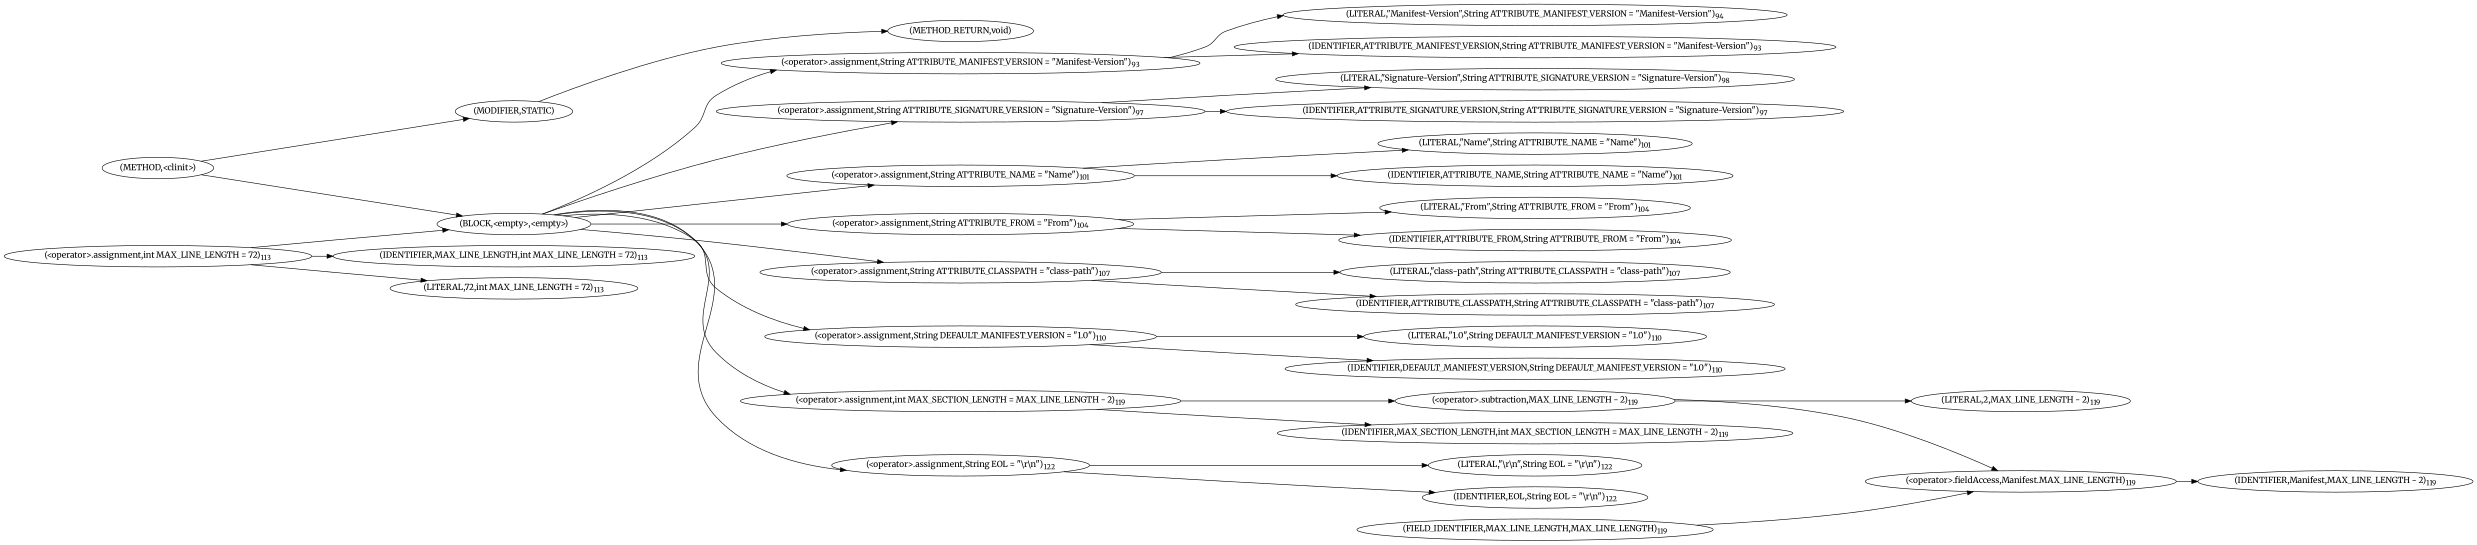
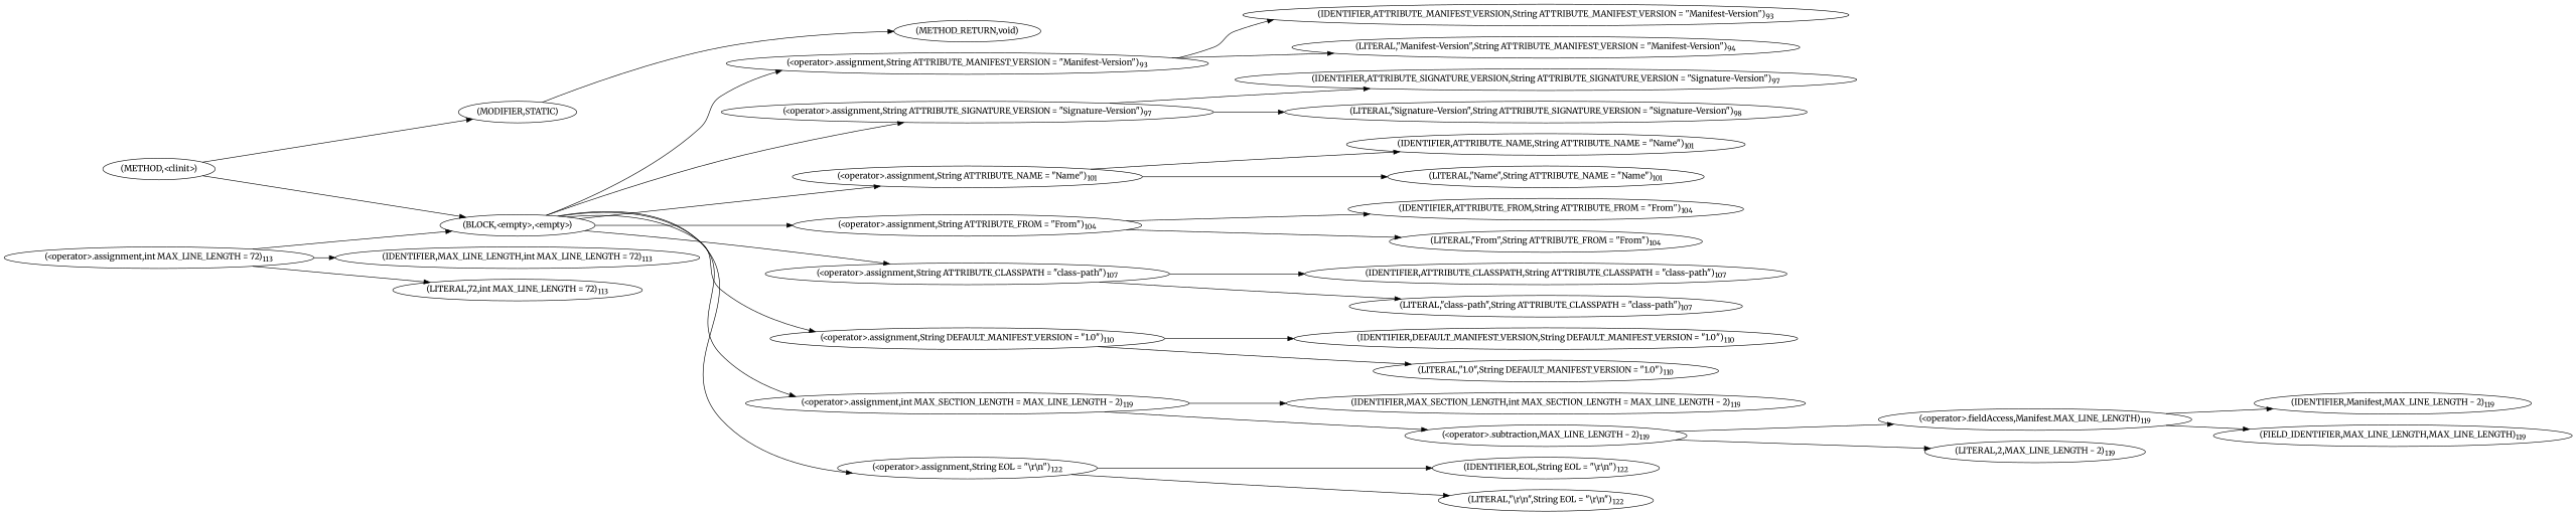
  digraph {
    fontname=Merriweather
    rankdir=LR
    node [fontname=Merriweather]
    edge [fontname=Merriweather]
    n1 [label=<(METHOD,&lt;clinit&gt;)>]
    n2 [label=<(BLOCK,&lt;empty&gt;,&lt;empty&gt;)>]
    n3 [label=<(MODIFIER,STATIC)>]
    n4 [label=<(&lt;operator&gt;.assignment,String ATTRIBUTE_MANIFEST_VERSION = &quot;Manifest-Version&quot;)<SUB>93</SUB>>]
    n5 [label=<(&lt;operator&gt;.assignment,String ATTRIBUTE_SIGNATURE_VERSION = &quot;Signature-Version&quot;)<SUB>97</SUB>>]
    n6 [label=<(&lt;operator&gt;.assignment,String ATTRIBUTE_NAME = &quot;Name&quot;)<SUB>101</SUB>>]
    n7 [label=<(&lt;operator&gt;.assignment,String ATTRIBUTE_FROM = &quot;From&quot;)<SUB>104</SUB>>]
    n8 [label=<(&lt;operator&gt;.assignment,String ATTRIBUTE_CLASSPATH = &quot;class-path&quot;)<SUB>107</SUB>>]
    n9 [label=<(&lt;operator&gt;.assignment,String DEFAULT_MANIFEST_VERSION = &quot;1.0&quot;)<SUB>110</SUB>>]
    n10 [label=<(&lt;operator&gt;.assignment,int MAX_SECTION_LENGTH = MAX_LINE_LENGTH - 2)<SUB>119</SUB>>]
    n11 [label=<(&lt;operator&gt;.assignment,String EOL = &quot;\r\n&quot;)<SUB>122</SUB>>]
    n12 [label=<(METHOD_RETURN,void)>]
    n13 [label=<(IDENTIFIER,ATTRIBUTE_MANIFEST_VERSION,String ATTRIBUTE_MANIFEST_VERSION = &quot;Manifest-Version&quot;)<SUB>93</SUB>>]
    n14 [label=<(LITERAL,&quot;Manifest-Version&quot;,String ATTRIBUTE_MANIFEST_VERSION = &quot;Manifest-Version&quot;)<SUB>94</SUB>>]
    n15 [label=<(IDENTIFIER,ATTRIBUTE_SIGNATURE_VERSION,String ATTRIBUTE_SIGNATURE_VERSION = &quot;Signature-Version&quot;)<SUB>97</SUB>>]
    n16 [label=<(LITERAL,&quot;Signature-Version&quot;,String ATTRIBUTE_SIGNATURE_VERSION = &quot;Signature-Version&quot;)<SUB>98</SUB>>]
    n17 [label=<(IDENTIFIER,ATTRIBUTE_NAME,String ATTRIBUTE_NAME = &quot;Name&quot;)<SUB>101</SUB>>]
    n18 [label=<(LITERAL,&quot;Name&quot;,String ATTRIBUTE_NAME = &quot;Name&quot;)<SUB>101</SUB>>]
    n19 [label=<(IDENTIFIER,ATTRIBUTE_FROM,String ATTRIBUTE_FROM = &quot;From&quot;)<SUB>104</SUB>>]
    n20 [label=<(LITERAL,&quot;From&quot;,String ATTRIBUTE_FROM = &quot;From&quot;)<SUB>104</SUB>>]
    n21 [label=<(IDENTIFIER,ATTRIBUTE_CLASSPATH,String ATTRIBUTE_CLASSPATH = &quot;class-path&quot;)<SUB>107</SUB>>]
    n22 [label=<(LITERAL,&quot;class-path&quot;,String ATTRIBUTE_CLASSPATH = &quot;class-path&quot;)<SUB>107</SUB>>]
    n23 [label=<(IDENTIFIER,DEFAULT_MANIFEST_VERSION,String DEFAULT_MANIFEST_VERSION = &quot;1.0&quot;)<SUB>110</SUB>>]
    n24 [label=<(LITERAL,&quot;1.0&quot;,String DEFAULT_MANIFEST_VERSION = &quot;1.0&quot;)<SUB>110</SUB>>]
    n25 [label=<(&lt;operator&gt;.assignment,int MAX_LINE_LENGTH = 72)<SUB>113</SUB>>]
    n26 [label=<(IDENTIFIER,MAX_LINE_LENGTH,int MAX_LINE_LENGTH = 72)<SUB>113</SUB>>]
    n27 [label=<(LITERAL,72,int MAX_LINE_LENGTH = 72)<SUB>113</SUB>>]
    n28 [label=<(IDENTIFIER,MAX_SECTION_LENGTH,int MAX_SECTION_LENGTH = MAX_LINE_LENGTH - 2)<SUB>119</SUB>>]
    n29 [label=<(&lt;operator&gt;.subtraction,MAX_LINE_LENGTH - 2)<SUB>119</SUB>>]
    n30 [label=<(IDENTIFIER,EOL,String EOL = &quot;\r\n&quot;)<SUB>122</SUB>>]
    n31 [label=<(LITERAL,&quot;\r\n&quot;,String EOL = &quot;\r\n&quot;)<SUB>122</SUB>>]
    n32 [label=<(&lt;operator&gt;.fieldAccess,Manifest.MAX_LINE_LENGTH)<SUB>119</SUB>>]
    n33 [label=<(LITERAL,2,MAX_LINE_LENGTH - 2)<SUB>119</SUB>>]
    n34 [label=<(IDENTIFIER,Manifest,MAX_LINE_LENGTH - 2)<SUB>119</SUB>>]
    n35 [label=<(FIELD_IDENTIFIER,MAX_LINE_LENGTH,MAX_LINE_LENGTH)<SUB>119</SUB>>]
    n1 -> n2
    n1 -> n3
    n2 -> n4
    n2 -> n5
    n2 -> n6
    n2 -> n7
    n2 -> n8
    n2 -> n9
    n2 -> n10
    n2 -> n11
    n3 -> n12
    n4 -> n13
    n4 -> n14
    n5 -> n15
    n5 -> n16
    n6 -> n17
    n6 -> n18
    n7 -> n19
    n7 -> n20
    n8 -> n21
    n8 -> n22
    n9 -> n23
    n9 -> n24
    n10 -> n28
    n10 -> n29
    n11 -> n30
    n11 -> n31
    n25 -> n2
    n25 -> n26
    n25 -> n27
    n29 -> n32
    n29 -> n33
    n32 -> n34
-   n35 -> n32
+   n32 -> n35
  }
